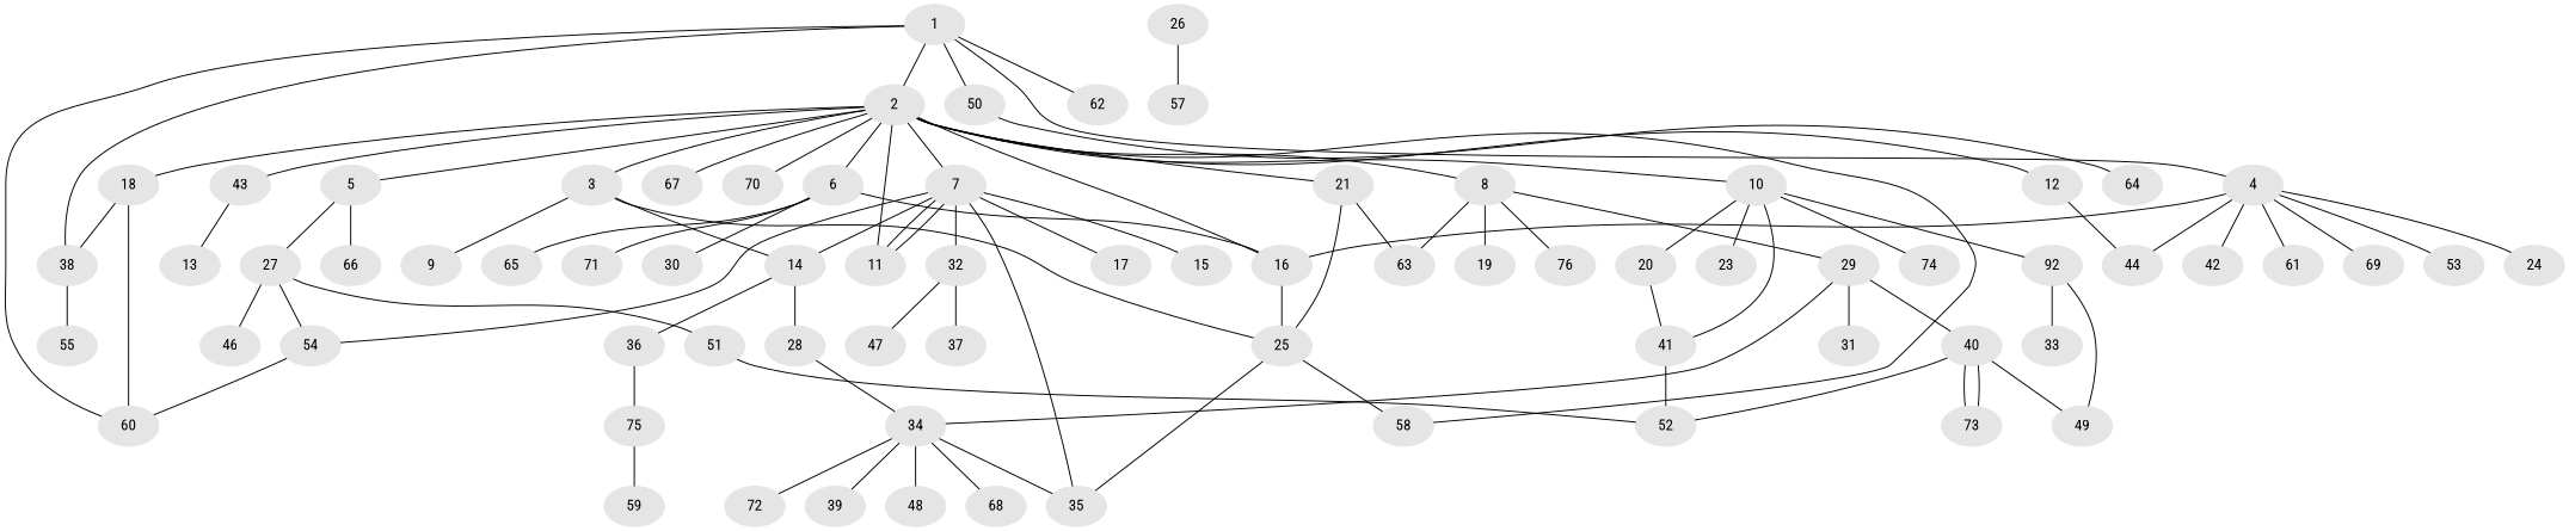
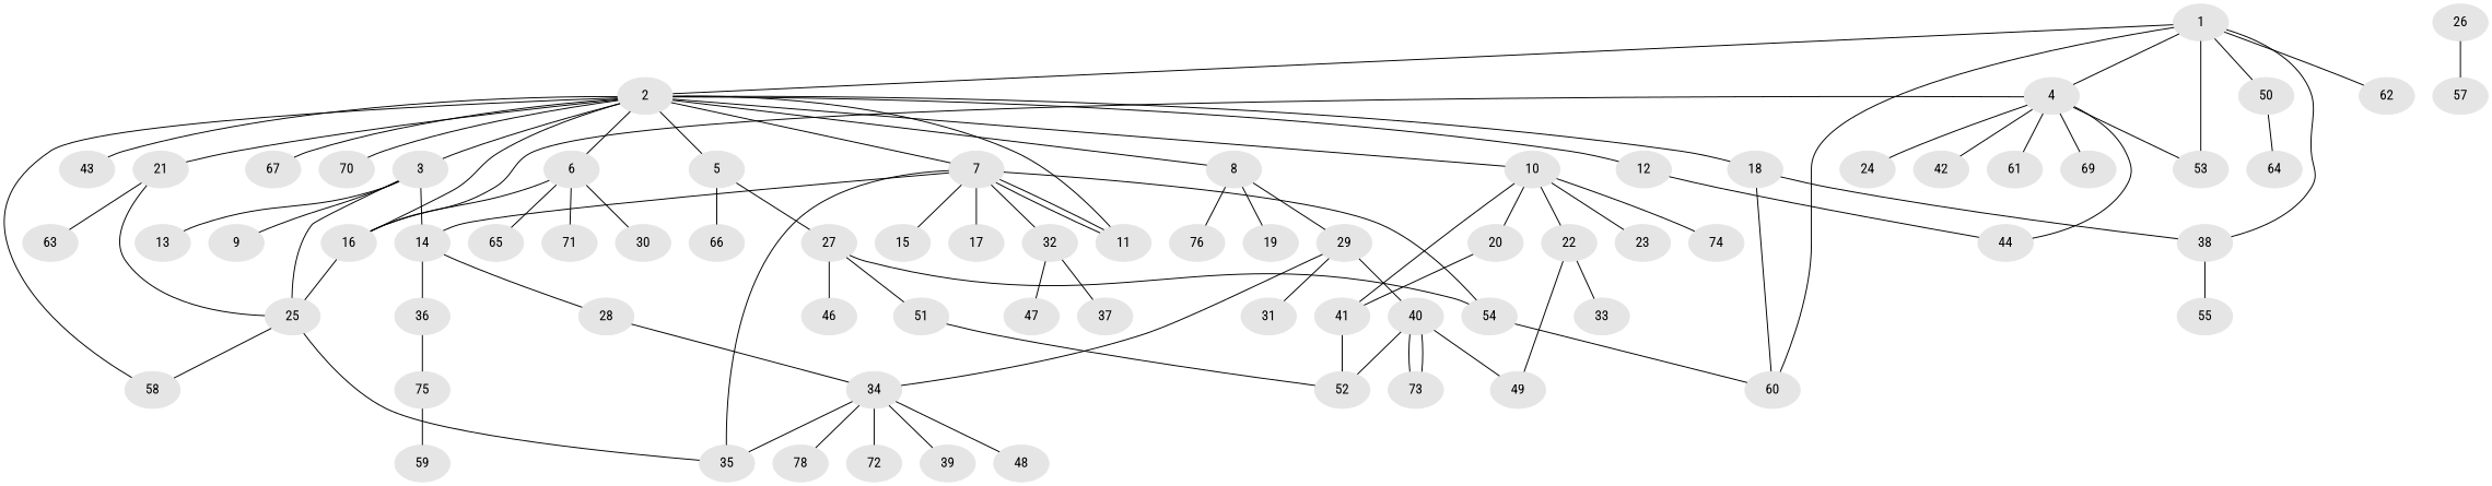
  graph {
    fontname="Roboto Condensed"
    node [color=gray90 fontname="Roboto Condensed" style=filled]
    edge [fontname="Roboto Condensed"]
    1
    2
    4
    38
    50
    53
    60
    62
    3
    5
    6
    7
    8
    10
    11
    12
    16
    18
    21
    43
    58
    67
    70
    24
    42
    44
    61
    69
    55
    64
    9
    13
    14
    25
    27
    66
    30
    65
    71
    15
    17
    32
    35
    54
    19
    29
    n47 [label=76]
    63
    20
-   22 [label=92]
+   22
    23
    41
    74
    28
    36
    46
    51
    37
    47
    26
    57
    34
    31
    40
    33
    49
    52
    39
    48
-   68
+   68 [label=78]
    72
    n72 [label=75]
    73
    59
    1 -- 2
    1 -- 4
    1 -- 38
    1 -- 50
+   1 -- 53
    1 -- 60
    1 -- 62
    2 -- 3
    2 -- 5
    2 -- 6
    2 -- 7
    2 -- 8
    2 -- 10
    2 -- 11
    2 -- 12
    2 -- 16
    2 -- 18
    2 -- 21
    2 -- 43
    2 -- 58
    2 -- 67
    2 -- 70
    4 -- 53
    4 -- 16
    4 -- 24
    4 -- 42
    4 -- 44
    4 -- 61
    4 -- 69
    38 -- 55
    50 -- 64
    3 -- 9
-   43 -- 13
+   3 -- 13
    3 -- 14
    3 -- 25
    5 -- 27
    5 -- 66
    6 -- 16
    6 -- 30
    6 -- 65
    6 -- 71
    7 -- 11
    7 -- 11
    7 -- 14
    7 -- 15
    7 -- 17
    7 -- 32
    7 -- 35
    7 -- 54
    8 -- 19
    8 -- 29
    8 -- n47
-   8 -- 63
    10 -- 20
    10 -- 22
    10 -- 23
    10 -- 41
    10 -- 74
    12 -- 44
    16 -- 25
    18 -- 38
    18 -- 60
    21 -- 25
    21 -- 63
    14 -- 28
    14 -- 36
    25 -- 58
    25 -- 35
    27 -- 54
    27 -- 46
    27 -- 51
    32 -- 37
    32 -- 47
    54 -- 60
    29 -- 34
    29 -- 31
    29 -- 40
    20 -- 41
    22 -- 33
    22 -- 49
    41 -- 52
    28 -- 34
    36 -- n72
    51 -- 52
    26 -- 57
    34 -- 35
    34 -- 39
    34 -- 48
    34 -- 68
    34 -- 72
    40 -- 49
    40 -- 52
    40 -- 73
    40 -- 73
    n72 -- 59
  }
